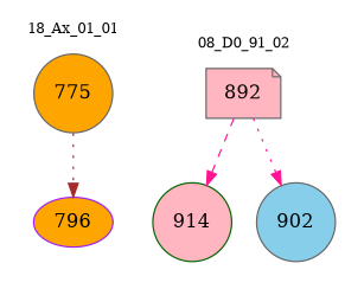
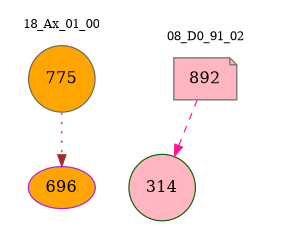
  digraph {
    node [color=gray40 fillcolor=orange shape=circle style=filled]
    edge [color=deeppink style=dotted]
    n1 [label=775]
-   n2 [color=purple label=796 shape=ellipse]
+   n2 [color=purple label=696 shape=ellipse]
    n3 [fillcolor=lightpink label=892 shape=note]
-   n4 [color=darkgreen fillcolor=lightpink label=914]
-   n5 [fillcolor=skyblue label=902]
+   n4 [color=darkgreen fillcolor=lightpink label=314]
    subgraph cluster_1 {
      color=white
      fontsize=10
-     label="18_Ax_01_01"
+     label="18_Ax_01_00"
      n1
      n2
    }
    subgraph cluster_2 {
      color=white
      fontsize=10
      label="08_D0_91_02"
      n3
      n4
-     n5
    }
    n1 -> n2 [color=brown]
    n3 -> n4 [style=dashed]
-   n3 -> n5
  }
